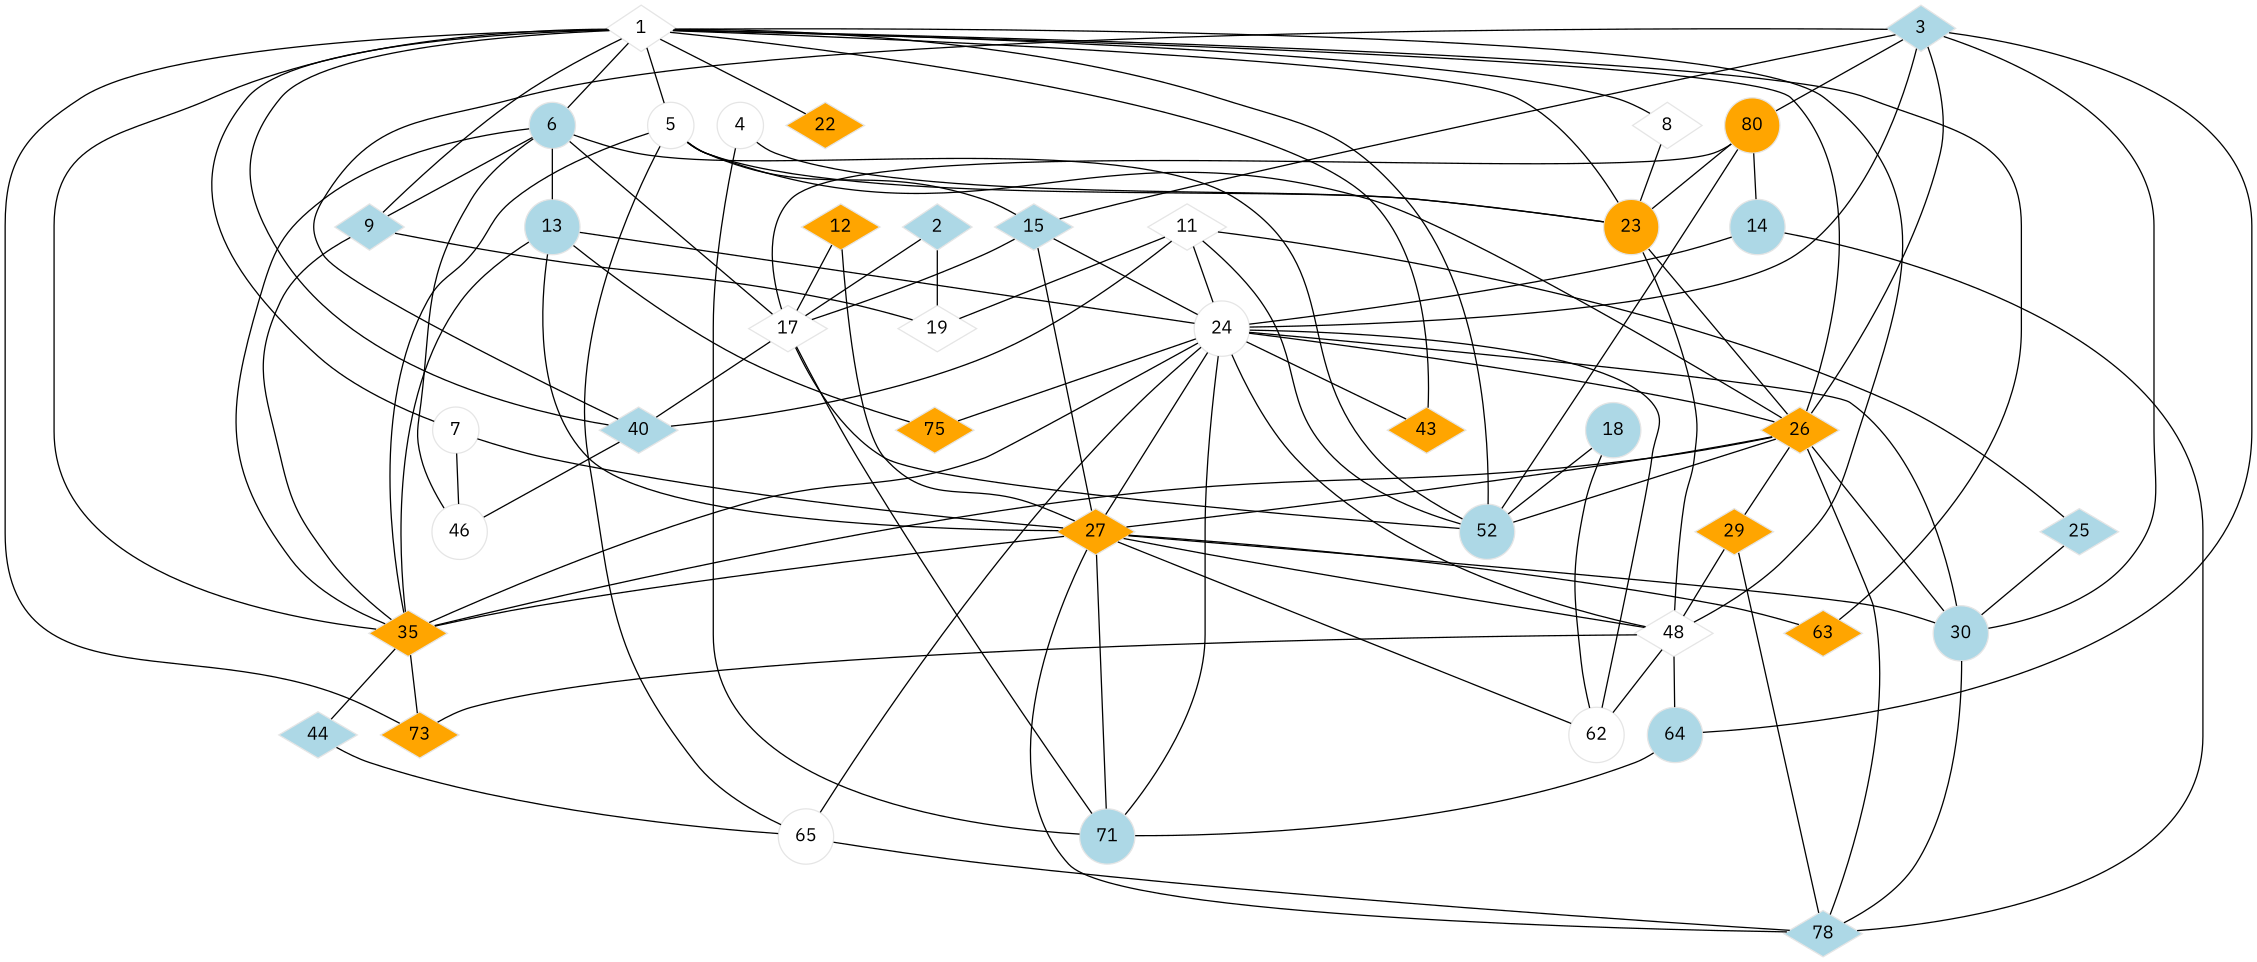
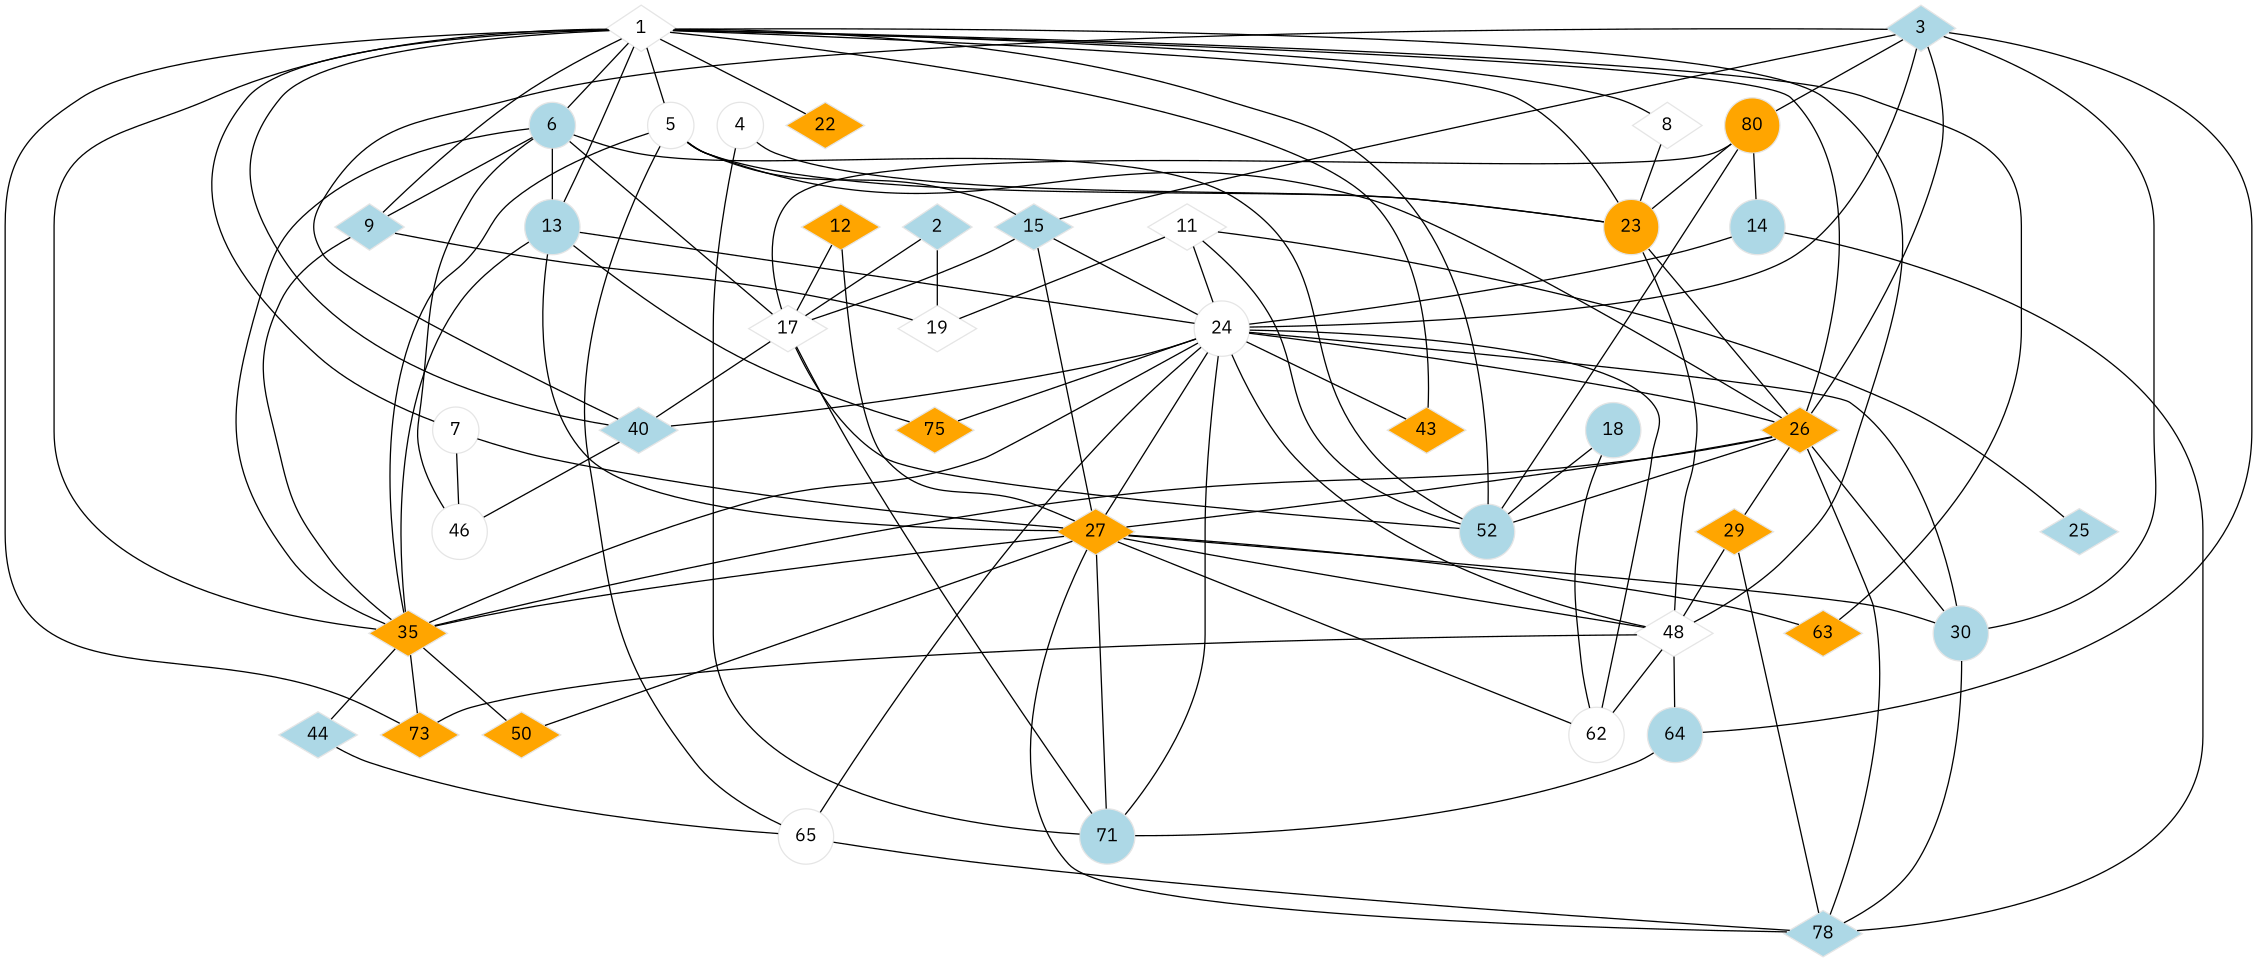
  graph {
    fontname="IBM Plex Sans"
    node [color=gray90 fillcolor=lightblue fontname="IBM Plex Sans" shape=diamond style=filled]
    edge [fontname="IBM Plex Sans"]
    1 [fillcolor=white super="+34+31"]
    5 [fillcolor=white shape=circle super="+16"]
    6 [shape=circle super="+20"]
    7 [fillcolor=white shape=circle]
    8 [fillcolor=white]
    9 [super="+39+28"]
    13 [shape=circle super="+49+45"]
    22 [fillcolor=orange]
    23 [fillcolor=orange shape=circle super="+70"]
    26 [fillcolor=orange super="+74+79+46+42"]
    n11 [fillcolor=orange label=35 super="+76+60"]
    40 [super="+81+48"]
    n13 [fillcolor=white label=48 super="+69"]
    43 [fillcolor=orange]
    52 [shape=circle super="+67"]
    63 [fillcolor=orange]
    73 [fillcolor=orange super="+86"]
    15 [super="+58"]
    65 [fillcolor=white shape=circle]
    17 [fillcolor=white super="+55"]
    n21 [fillcolor=white label=46 shape=circle]
    27 [fillcolor=orange super="+35"]
    19 [fillcolor=white]
    24 [fillcolor=white shape=circle super="+53+54"]
    75 [fillcolor=orange]
    14 [shape=circle]
    78
    30 [shape=circle super="+47+37"]
    29 [fillcolor=orange]
+   50 [fillcolor=orange]
    44
    64 [shape=circle]
    62 [fillcolor=white shape=circle super="+72"]
    71 [shape=circle]
    2
    3 [super="+36"]
    n37 [fillcolor=orange label=80 shape=circle super="+61"]
    4 [fillcolor=white shape=circle]
    11 [fillcolor=white super="+38+77"]
    25
    12 [fillcolor=orange]
    18 [shape=circle]
    1 -- 5
    1 -- 6
    1 -- 7
    1 -- 8
    1 -- 9 [weight=3]
+   1 -- 13
    1 -- 22
    1 -- 23
    1 -- 26
    1 -- n11
    1 -- 40
    1 -- n13
    1 -- 43
    1 -- 52
    1 -- 63
    1 -- 73
    5 -- 23
    5 -- 26
    5 -- n11
    5 -- 15
    5 -- 65
    6 -- 9
    6 -- 13 [weight=2]
    6 -- n11
    6 -- 52
    6 -- 17
    6 -- n21
    7 -- n21
    7 -- 27
    8 -- 23
    9 -- n11 [weight=2]
    9 -- 19
    13 -- n11
    13 -- 27
    13 -- 24
    13 -- 75
    23 -- 26
    23 -- n13
    26 -- n11 [weight=2]
    26 -- 52
    26 -- 27
    26 -- 78
    26 -- 30 [weight=2]
    26 -- 29
    n11 -- 73
+   n11 -- 50 [weight=2]
    n11 -- 44
    40 -- n21
    n13 -- 73
    n13 -- 64
    n13 -- 62
    15 -- 17
    15 -- 27
    15 -- 24
    65 -- 78
    17 -- 40
    17 -- 52
    17 -- 71
    27 -- n11
    27 -- n13
    27 -- 63
    27 -- 78
    27 -- 30
+   27 -- 50
    27 -- 62
    27 -- 71
    24 -- 26
    24 -- n11
    24 -- n13
    24 -- 43
    24 -- 65
    24 -- 27
    24 -- 75
    24 -- 30
    24 -- 62 [weight=2]
    24 -- 71
    14 -- 24
    14 -- 78
    30 -- 78
    29 -- n13
    29 -- 78
    44 -- 65
    64 -- 71
    2 -- 17
    2 -- 19
    3 -- 26 [weight=3]
    3 -- 40
    3 -- 15
    3 -- 24 [weight=2]
    3 -- 30
    3 -- 64
    3 -- n37
    n37 -- 23
    n37 -- 52
    n37 -- 17
    n37 -- 14
    4 -- 23
    4 -- 71
-   11 -- 40
+   24 -- 40
    11 -- 52
    11 -- 19 [weight=2]
    11 -- 24
    11 -- 25
-   25 -- 30 [weight=2]
    12 -- 17
    12 -- 27
    18 -- 52
    18 -- 62
  }
